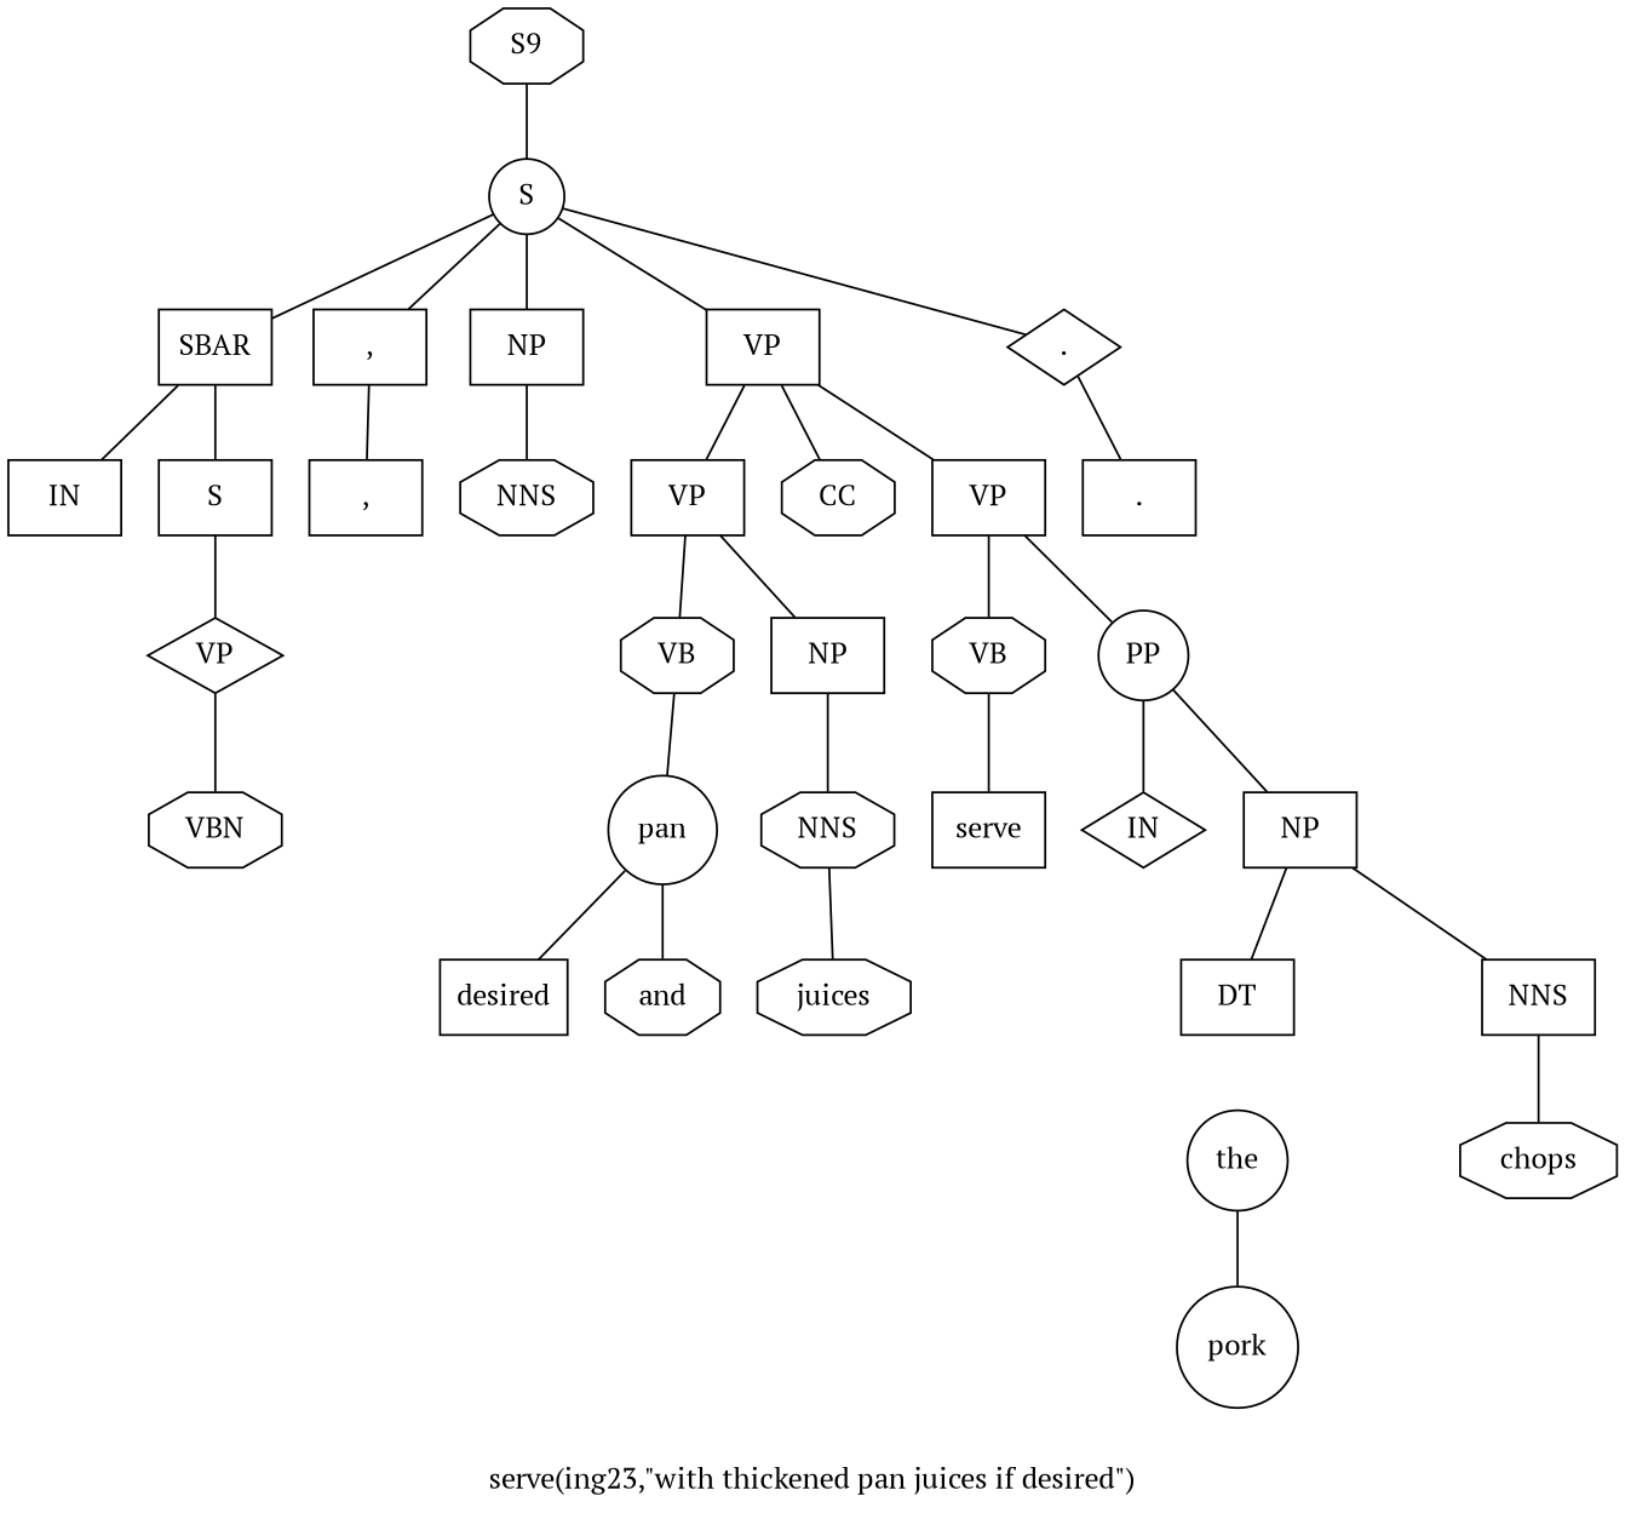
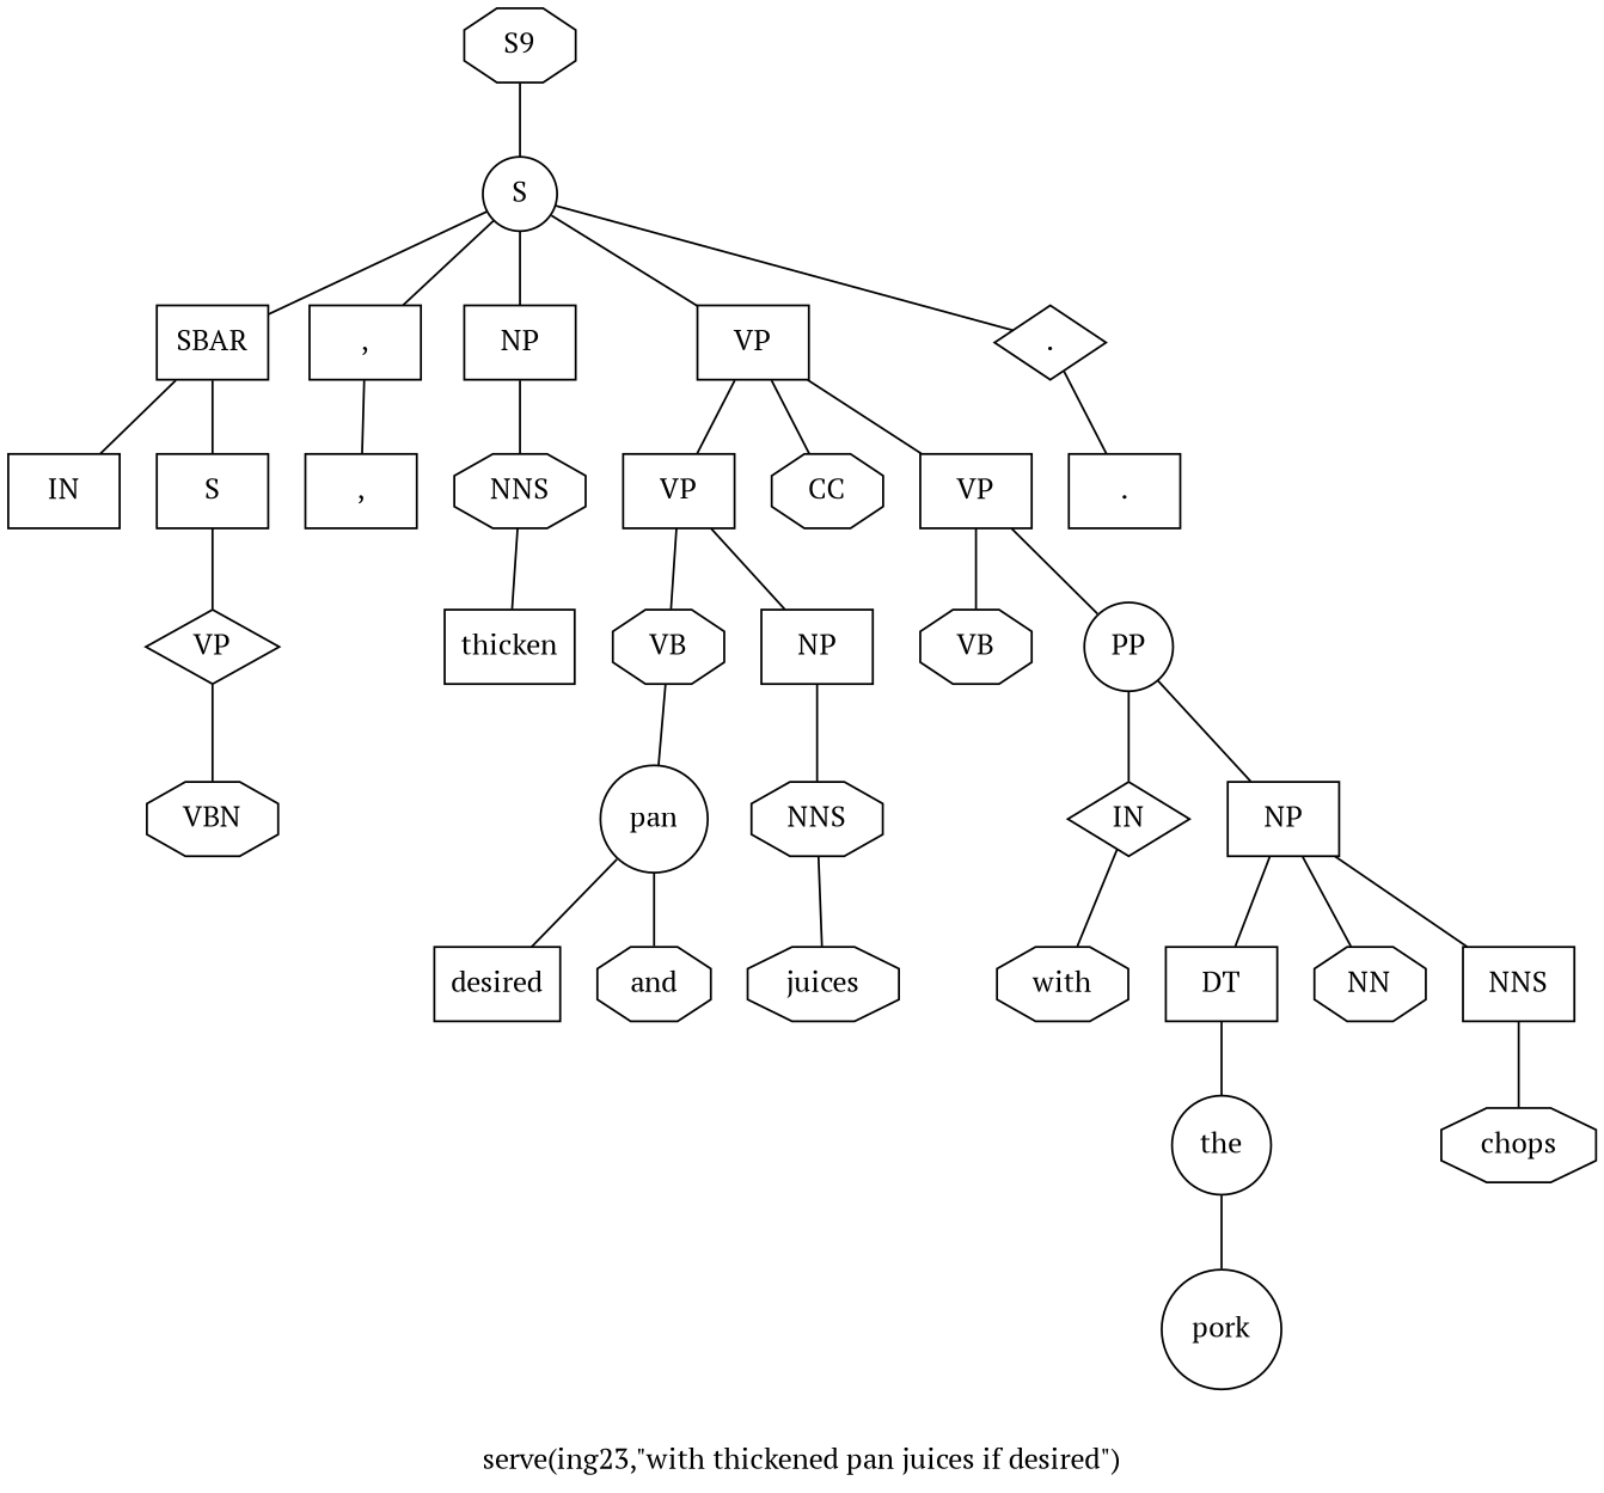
  graph {
    fontname="PT Serif"
    label="serve(ing23,\"with thickened pan juices if desired\")"
    node [fontname="PT Serif" shape=box]
    edge [fontname="PT Serif"]
    n1 [label=S9 shape=octagon]
    n2 [label=S shape=circle]
    n3 [label=SBAR]
    n4 [label=","]
    n5 [label=NP]
    n6 [label=VP]
    n7 [label="." shape=diamond]
    n8 [label=IN]
    n9 [label=S]
    n10 [label=","]
    n11 [label=NNS shape=octagon]
    n12 [label=VP]
    n13 [label=CC shape=octagon]
    n14 [label=VP]
    n15 [label="."]
    n16 [label=VP shape=diamond]
    n17 [label=VBN shape=octagon]
    n18 [label=desired]
+   n19 [label=thicken]
    n20 [label=VB shape=octagon]
    n21 [label=NP]
    n22 [label=VB shape=octagon]
    n23 [label=PP shape=circle]
    n24 [label=pan shape=circle]
    n25 [label=NNS shape=octagon]
    n26 [label=and shape=octagon]
    n27 [label=juices shape=octagon]
-   n28 [label=serve]
    n29 [label=IN shape=diamond]
    n30 [label=NP]
+   n31 [label=with shape=octagon]
    n32 [label=DT]
+   n33 [label=NN shape=octagon]
    n34 [label=NNS]
    n35 [label=the shape=circle]
    n36 [label=chops shape=octagon]
    n37 [label=pork shape=circle]
    n1 -- n2
    n2 -- n3
    n2 -- n4
    n2 -- n5
    n2 -- n6
    n2 -- n7
    n3 -- n8
    n3 -- n9
    n4 -- n10
    n5 -- n11
    n6 -- n12
    n6 -- n13
    n6 -- n14
    n7 -- n15
    n9 -- n16
+   n11 -- n19
    n12 -- n20
    n12 -- n21
    n14 -- n22
    n14 -- n23
    n16 -- n17
    n20 -- n24
    n21 -- n25
-   n22 -- n28
    n23 -- n29
    n23 -- n30
    n24 -- n18
    n24 -- n26
    n25 -- n27
+   n29 -- n31
    n30 -- n32
+   n30 -- n33
    n30 -- n34
+   n32 -- n35
    n34 -- n36
    n35 -- n37
  }
